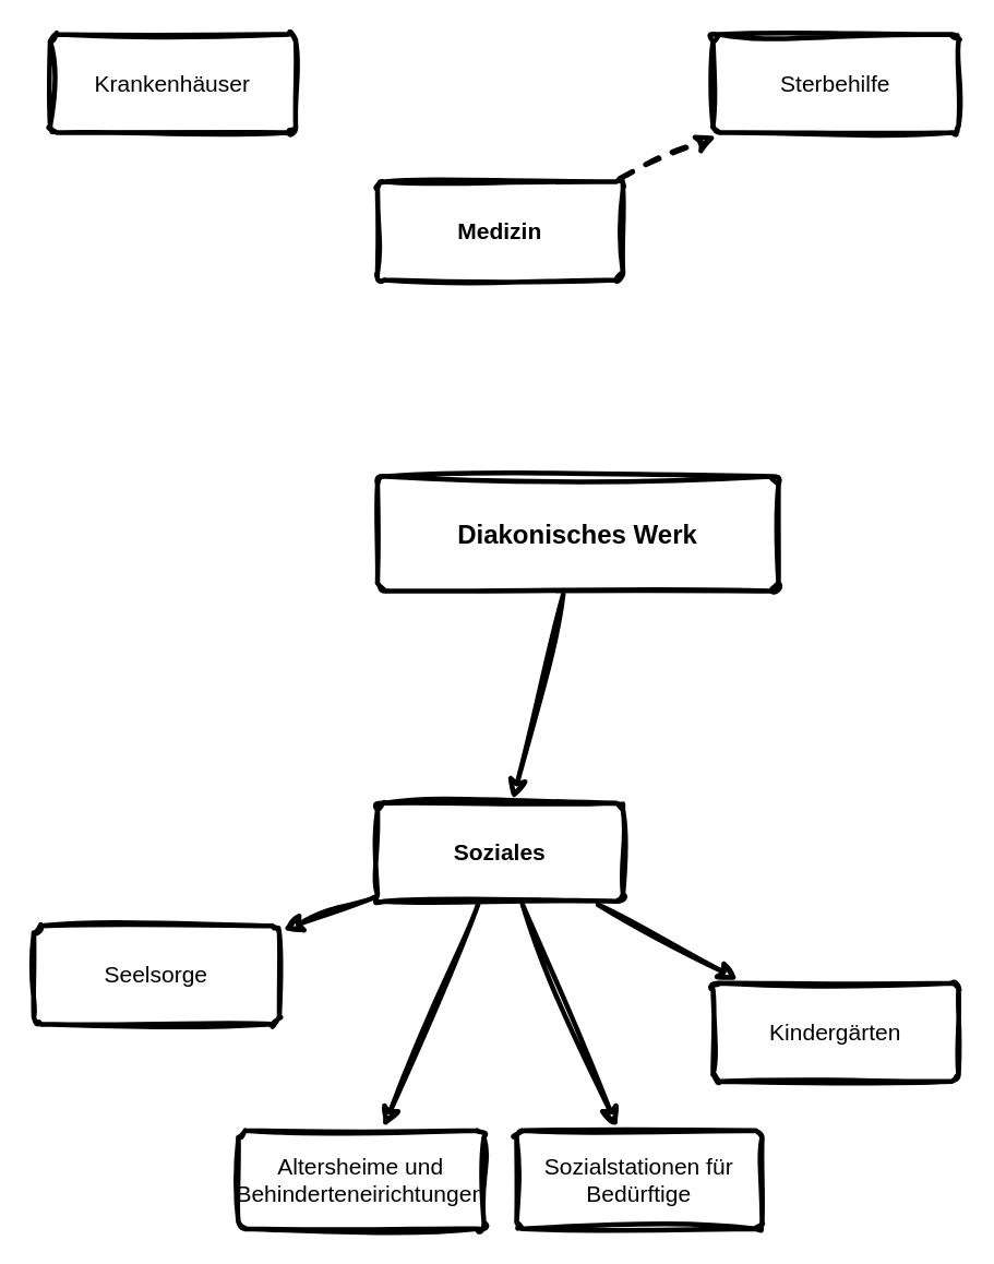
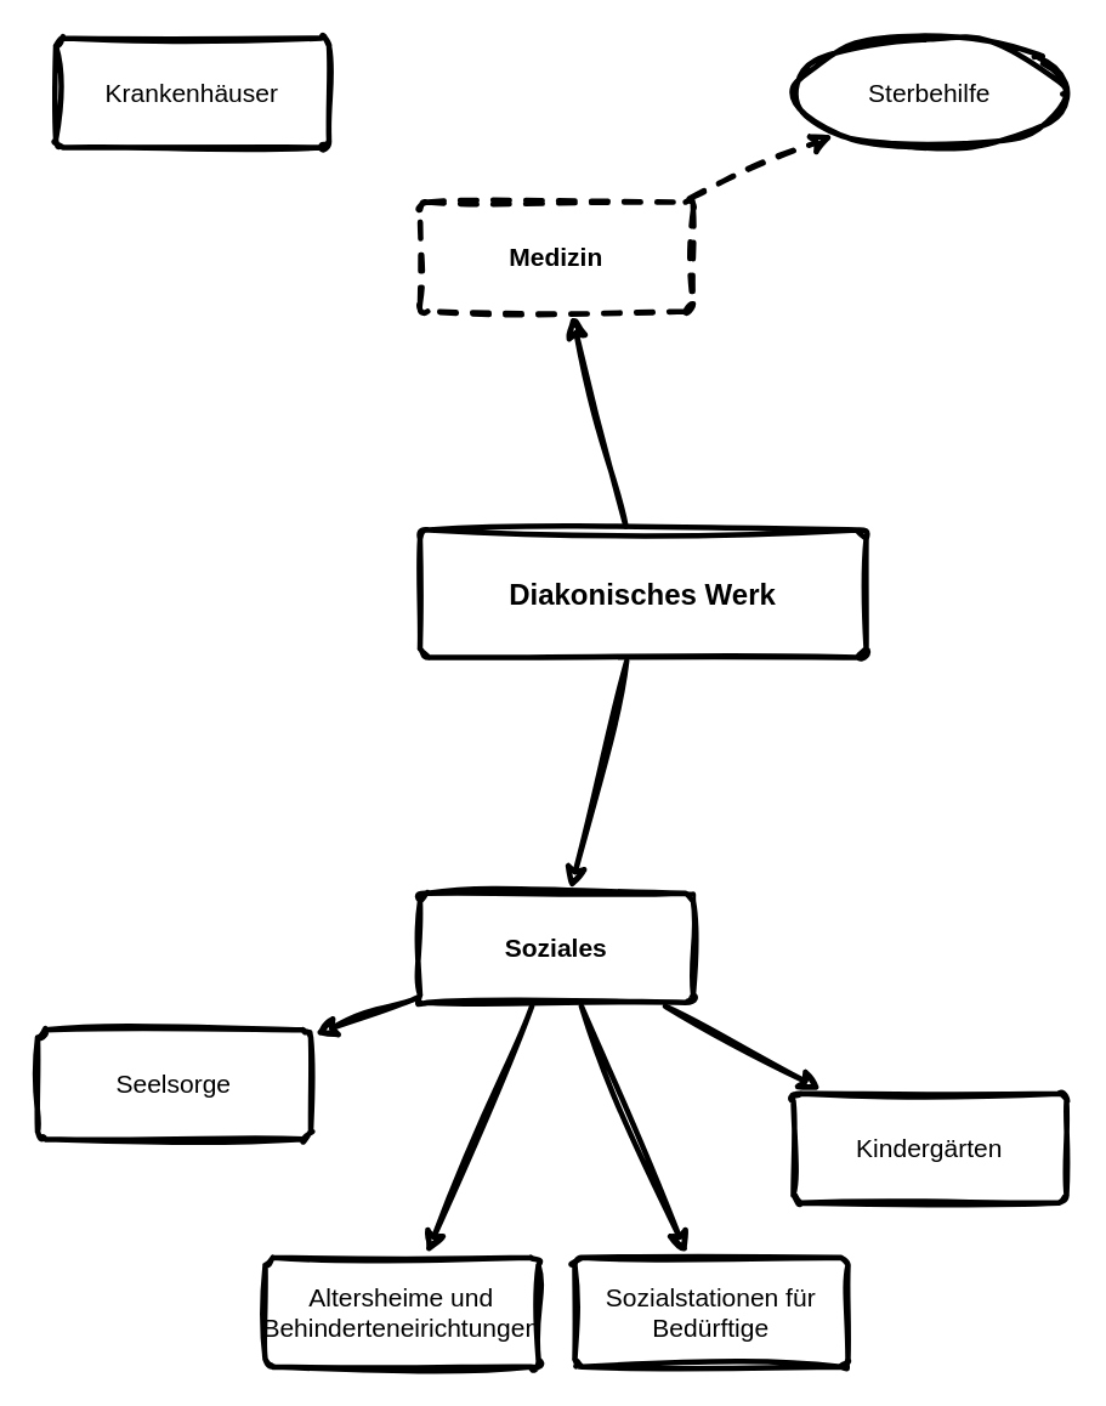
  <mxCell id="0" />
  <mxCell id="1" parent="0" />
+ <mxCell id="2" value="" style="edgeStyle=none;rounded=0;jumpStyle=none;html=1;shadow=0;labelBackgroundColor=none;startArrow=none;startFill=0;endArrow=classic;endFill=1;jettySize=auto;orthogonalLoop=1;strokeWidth=3;fontFamily=Helvetica;fontSize=16;fontColor=#23445D;spacing=5;sketch=1;curveFitting=1;jiggle=2;fillColor=none;" parent="1" source="4" target="5" edge="1"><mxGeometry relative="1" as="geometry" /></mxCell>
  <mxCell id="3" value="" style="edgeStyle=none;rounded=0;jumpStyle=none;html=1;shadow=0;labelBackgroundColor=none;startArrow=none;startFill=0;endArrow=classic;endFill=1;jettySize=auto;orthogonalLoop=1;strokeWidth=3;fontFamily=Helvetica;fontSize=16;fontColor=#23445D;spacing=5;sketch=1;curveFitting=1;jiggle=2;fillColor=none;" parent="1" source="4" target="9" edge="1"><mxGeometry relative="1" as="geometry" /></mxCell>
  <mxCell id="4" value="Diakonisches Werk" style="rounded=1;whiteSpace=wrap;html=1;shadow=0;labelBackgroundColor=none;strokeWidth=3;fontFamily=Helvetica;fontSize=16;align=center;fontStyle=1;spacing=5;arcSize=7;perimeterSpacing=2;sketch=1;curveFitting=1;jiggle=2;fillColor=none;" parent="1" vertex="1"><mxGeometry x="230" y="290.5" width="245" height="70" as="geometry" /></mxCell>
- <mxCell id="5" value="Medizin" style="rounded=1;whiteSpace=wrap;html=1;shadow=0;labelBackgroundColor=none;strokeWidth=3;fontFamily=Helvetica;fontSize=14;align=center;spacing=5;fontStyle=1;arcSize=7;perimeterSpacing=2;sketch=1;curveFitting=1;jiggle=2;fillColor=none;" parent="1" vertex="1"><mxGeometry x="230" y="110.5" width="150" height="60" as="geometry" /></mxCell>
- <mxCell id="6" value="Sterbehilfe" style="rounded=1;whiteSpace=wrap;html=1;shadow=0;labelBackgroundColor=none;strokeWidth=3;fontFamily=Helvetica;fontSize=14;align=center;spacing=5;arcSize=7;perimeterSpacing=2;sketch=1;curveFitting=1;jiggle=2;fillColor=none;" parent="1" vertex="1"><mxGeometry x="435" y="20.5" width="150" height="60" as="geometry" /></mxCell>
+ <mxCell id="5" value="Medizin" style="rounded=1;whiteSpace=wrap;html=1;shadow=0;labelBackgroundColor=none;strokeWidth=3;fontFamily=Helvetica;fontSize=14;align=center;spacing=5;fontStyle=1;arcSize=7;perimeterSpacing=2;sketch=1;curveFitting=1;jiggle=2;fillColor=none;dashed=1;" parent="1" vertex="1"><mxGeometry x="230" y="110.5" width="150" height="60" as="geometry" /></mxCell>
+ <mxCell id="6" value="Sterbehilfe" style="ellipse;whiteSpace=wrap;html=1;shadow=0;labelBackgroundColor=none;strokeWidth=3;fontFamily=Helvetica;fontSize=14;align=center;spacing=5;arcSize=7;perimeterSpacing=2;sketch=1;curveFitting=1;jiggle=2;fillColor=none;" parent="1" vertex="1"><mxGeometry x="435" y="20.5" width="150" height="60" as="geometry" /></mxCell>
  <mxCell id="7" value="" style="edgeStyle=none;rounded=0;jumpStyle=none;html=1;shadow=0;labelBackgroundColor=none;startArrow=none;startFill=0;endArrow=classic;endFill=1;jettySize=auto;orthogonalLoop=1;strokeWidth=3;fontFamily=Helvetica;fontSize=14;fontColor=#FFFFFF;spacing=5;sketch=1;curveFitting=1;jiggle=2;fillColor=none;dashed=1;" parent="1" source="5" target="6" edge="1"><mxGeometry relative="1" as="geometry" /></mxCell>
  <mxCell id="8" value="Krankenhäuser" style="rounded=1;whiteSpace=wrap;html=1;shadow=0;labelBackgroundColor=none;strokeWidth=3;fontFamily=Helvetica;fontSize=14;align=center;spacing=5;arcSize=7;perimeterSpacing=2;sketch=1;curveFitting=1;jiggle=2;fillColor=none;" parent="1" vertex="1"><mxGeometry x="30" y="20.5" width="150" height="60" as="geometry" /></mxCell>
  <mxCell id="9" value="Soziales" style="rounded=1;whiteSpace=wrap;html=1;shadow=0;labelBackgroundColor=none;strokeWidth=3;fontFamily=Helvetica;fontSize=14;align=center;spacing=5;fontStyle=1;arcSize=7;perimeterSpacing=2;sketch=1;curveFitting=1;jiggle=2;fillColor=none;" parent="1" vertex="1"><mxGeometry x="230" y="490" width="150" height="60" as="geometry" /></mxCell>
  <mxCell id="10" value="Sozialstationen für Bedürftige" style="rounded=1;whiteSpace=wrap;html=1;shadow=0;labelBackgroundColor=none;strokeWidth=3;fontFamily=Helvetica;fontSize=14;align=center;spacing=5;fontStyle=0;arcSize=7;perimeterSpacing=2;sketch=1;curveFitting=1;jiggle=2;fillColor=none;" parent="1" vertex="1"><mxGeometry x="315" y="690" width="150" height="60" as="geometry" /></mxCell>
  <mxCell id="11" value="" style="edgeStyle=none;rounded=1;jumpStyle=none;html=1;shadow=0;labelBackgroundColor=none;startArrow=none;startFill=0;jettySize=auto;orthogonalLoop=1;strokeWidth=3;fontFamily=Helvetica;fontSize=14;fontColor=#FFFFFF;spacing=5;fontStyle=1;sketch=1;curveFitting=1;jiggle=2;fillColor=none;" parent="1" source="9" target="10" edge="1"><mxGeometry relative="1" as="geometry" /></mxCell>
  <mxCell id="12" value="Altersheime&amp;nbsp;und Behinderteneirichtungen" style="rounded=1;whiteSpace=wrap;html=1;shadow=0;labelBackgroundColor=none;strokeWidth=3;fontFamily=Helvetica;fontSize=14;align=center;spacing=5;fontStyle=0;arcSize=7;perimeterSpacing=2;sketch=1;curveFitting=1;jiggle=2;fillColor=none;" parent="1" vertex="1"><mxGeometry x="145" y="690" width="150" height="60" as="geometry" /></mxCell>
  <mxCell id="13" value="" style="edgeStyle=none;rounded=1;jumpStyle=none;html=1;shadow=0;labelBackgroundColor=none;startArrow=none;startFill=0;jettySize=auto;orthogonalLoop=1;strokeWidth=3;fontFamily=Helvetica;fontSize=14;fontColor=#FFFFFF;spacing=5;fontStyle=1;sketch=1;curveFitting=1;jiggle=2;fillColor=none;" parent="1" source="9" target="12" edge="1"><mxGeometry relative="1" as="geometry" /></mxCell>
  <mxCell id="14" value="Seelsorge" style="rounded=1;whiteSpace=wrap;html=1;shadow=0;labelBackgroundColor=none;strokeWidth=3;fontFamily=Helvetica;fontSize=14;align=center;spacing=5;fontStyle=0;arcSize=7;perimeterSpacing=2;sketch=1;curveFitting=1;jiggle=2;fillColor=none;" parent="1" vertex="1"><mxGeometry x="20" y="565" width="150" height="60" as="geometry" /></mxCell>
  <mxCell id="15" value="" style="edgeStyle=none;rounded=1;jumpStyle=none;html=1;shadow=0;labelBackgroundColor=none;startArrow=none;startFill=0;jettySize=auto;orthogonalLoop=1;strokeWidth=3;fontFamily=Helvetica;fontSize=14;fontColor=#FFFFFF;spacing=5;fontStyle=1;sketch=1;curveFitting=1;jiggle=2;fillColor=none;" parent="1" source="9" target="14" edge="1"><mxGeometry relative="1" as="geometry" /></mxCell>
  <mxCell id="16" value="Kindergärten" style="rounded=1;whiteSpace=wrap;html=1;shadow=0;labelBackgroundColor=none;strokeWidth=3;fontFamily=Helvetica;fontSize=14;align=center;spacing=5;fontStyle=0;arcSize=7;perimeterSpacing=2;sketch=1;curveFitting=1;jiggle=2;fillColor=none;" parent="1" vertex="1"><mxGeometry x="435" y="600" width="150" height="60" as="geometry" /></mxCell>
  <mxCell id="17" value="" style="edgeStyle=none;rounded=1;jumpStyle=none;html=1;shadow=0;labelBackgroundColor=none;startArrow=none;startFill=0;jettySize=auto;orthogonalLoop=1;strokeWidth=3;fontFamily=Helvetica;fontSize=14;fontColor=#FFFFFF;spacing=5;fontStyle=1;sketch=1;curveFitting=1;jiggle=2;fillColor=none;" parent="1" source="9" target="16" edge="1"><mxGeometry relative="1" as="geometry" /></mxCell>
